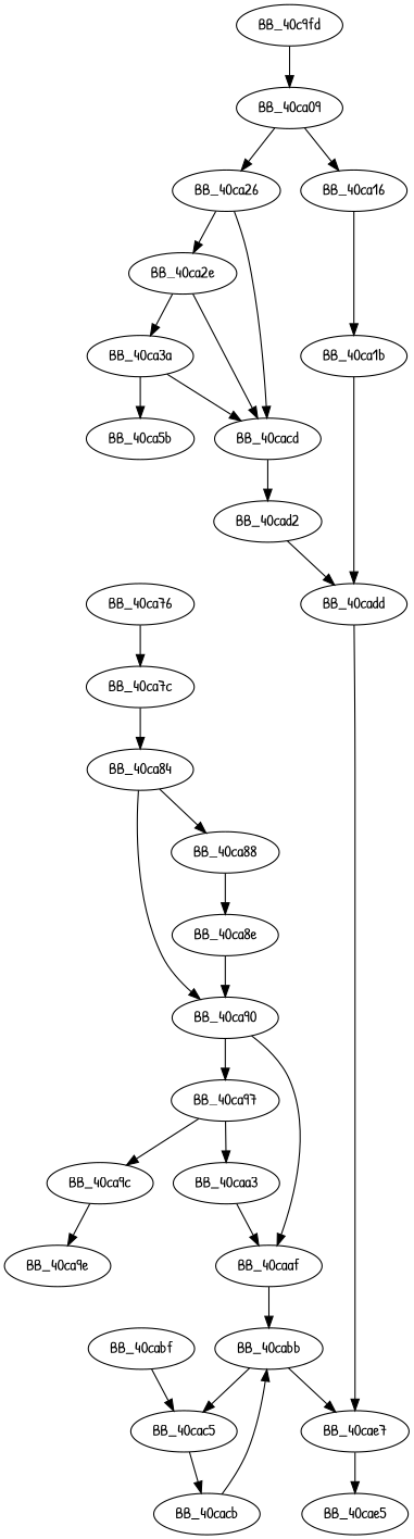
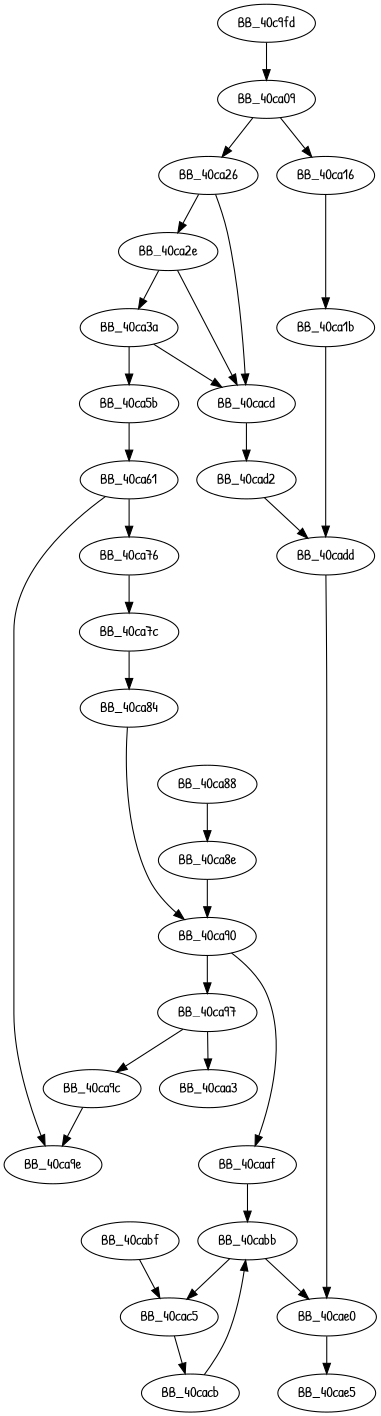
  digraph {
    fontname="Patrick Hand"
    node [fontname="Patrick Hand"]
    edge [fontname="Patrick Hand"]
    BB_40c9fd
    BB_40ca09
    BB_40ca16
    BB_40ca26
    BB_40ca1b
    BB_40ca2e
    BB_40cacd
    BB_40cadd
    BB_40ca3a
    BB_40cad2
-   BB_40cae0 [label=BB_40cae7]
+   BB_40cae0
    BB_40cae5
    BB_40ca5b
+   BB_40ca61
    BB_40ca76
    BB_40ca9e
    BB_40ca7c
    BB_40ca84
    BB_40caa3
    BB_40caaf
    BB_40ca88
    BB_40ca90
    BB_40ca8e
    BB_40ca97
    BB_40ca9c
    BB_40cabb
    BB_40cac5
    BB_40cacb
    BB_40cabf
    BB_40c9fd -> BB_40ca09
    BB_40ca09 -> BB_40ca16
    BB_40ca09 -> BB_40ca26
    BB_40ca16 -> BB_40ca1b
    BB_40ca26 -> BB_40ca2e
    BB_40ca26 -> BB_40cacd
    BB_40ca1b -> BB_40cadd
    BB_40ca2e -> BB_40cacd
    BB_40ca2e -> BB_40ca3a
    BB_40cacd -> BB_40cad2
    BB_40cadd -> BB_40cae0
    BB_40ca3a -> BB_40cacd
    BB_40ca3a -> BB_40ca5b
    BB_40cad2 -> BB_40cadd
    BB_40cae0 -> BB_40cae5
+   BB_40ca5b -> BB_40ca61
+   BB_40ca61 -> BB_40ca76
+   BB_40ca61 -> BB_40ca9e
    BB_40ca76 -> BB_40ca7c
    BB_40ca7c -> BB_40ca84
-   BB_40ca84 -> BB_40ca88
    BB_40ca84 -> BB_40ca90
-   BB_40caa3 -> BB_40caaf
    BB_40caaf -> BB_40cabb
    BB_40ca88 -> BB_40ca8e
    BB_40ca90 -> BB_40caaf
    BB_40ca90 -> BB_40ca97
    BB_40ca8e -> BB_40ca90
    BB_40ca97 -> BB_40caa3
    BB_40ca97 -> BB_40ca9c
    BB_40ca9c -> BB_40ca9e
    BB_40cabb -> BB_40cae0
    BB_40cabb -> BB_40cac5
    BB_40cac5 -> BB_40cacb
    BB_40cacb -> BB_40cabb
    BB_40cabf -> BB_40cac5
  }
